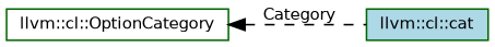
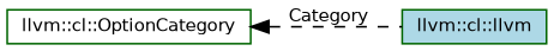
  digraph {
    rankdir=LR
    node [color=darkgreen fontname=Helvetica fontsize=10 shape=box style=filled]
-   n1 [fillcolor=lightblue fontcolor=black height=0.2 label="llvm::cl::cat" width=0.4]
+   n1 [fillcolor=lightblue fontcolor=black height=0.2 label="llvm::cl::llvm" width=0.4]
    n2 [height=0.2 label="llvm::cl::OptionCategory" width=0.4 fillcolor=white]
    n2 -> n1 [color=black dir=back fontname=Helvetica fontsize=10 label=" Category" labelfontname=Helvetica labelfontsize=10 style=dashed]
  }
